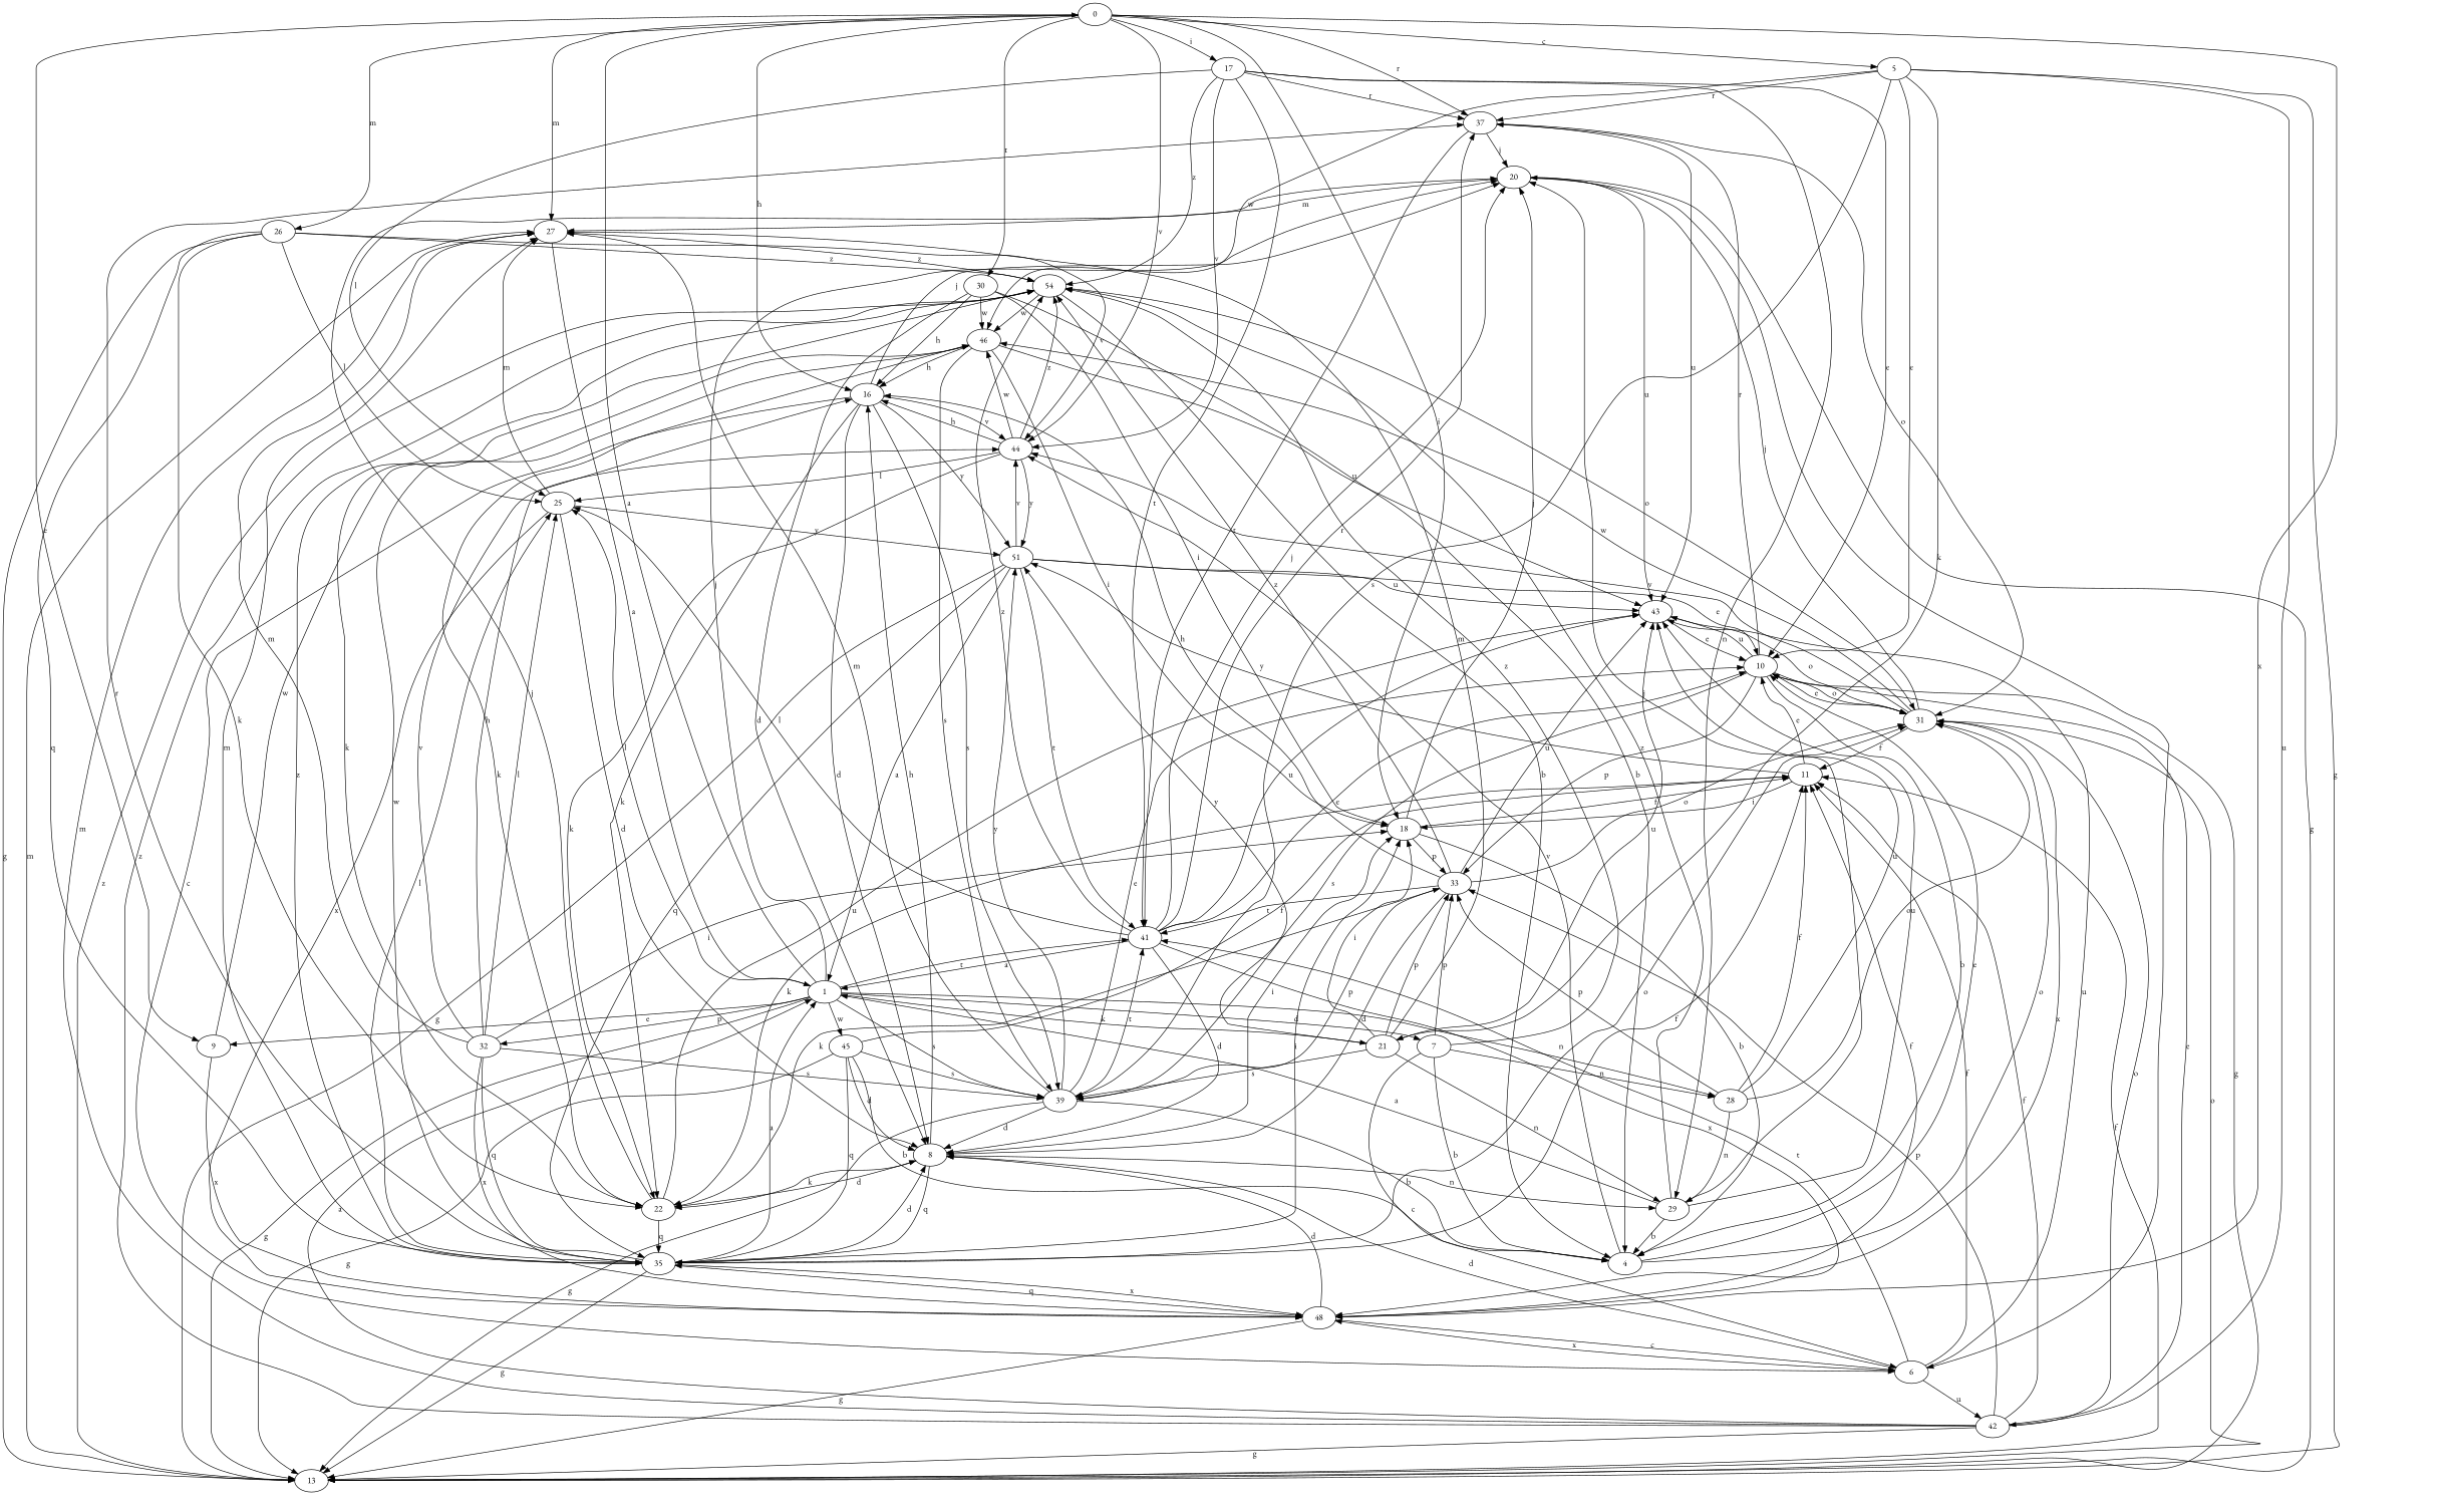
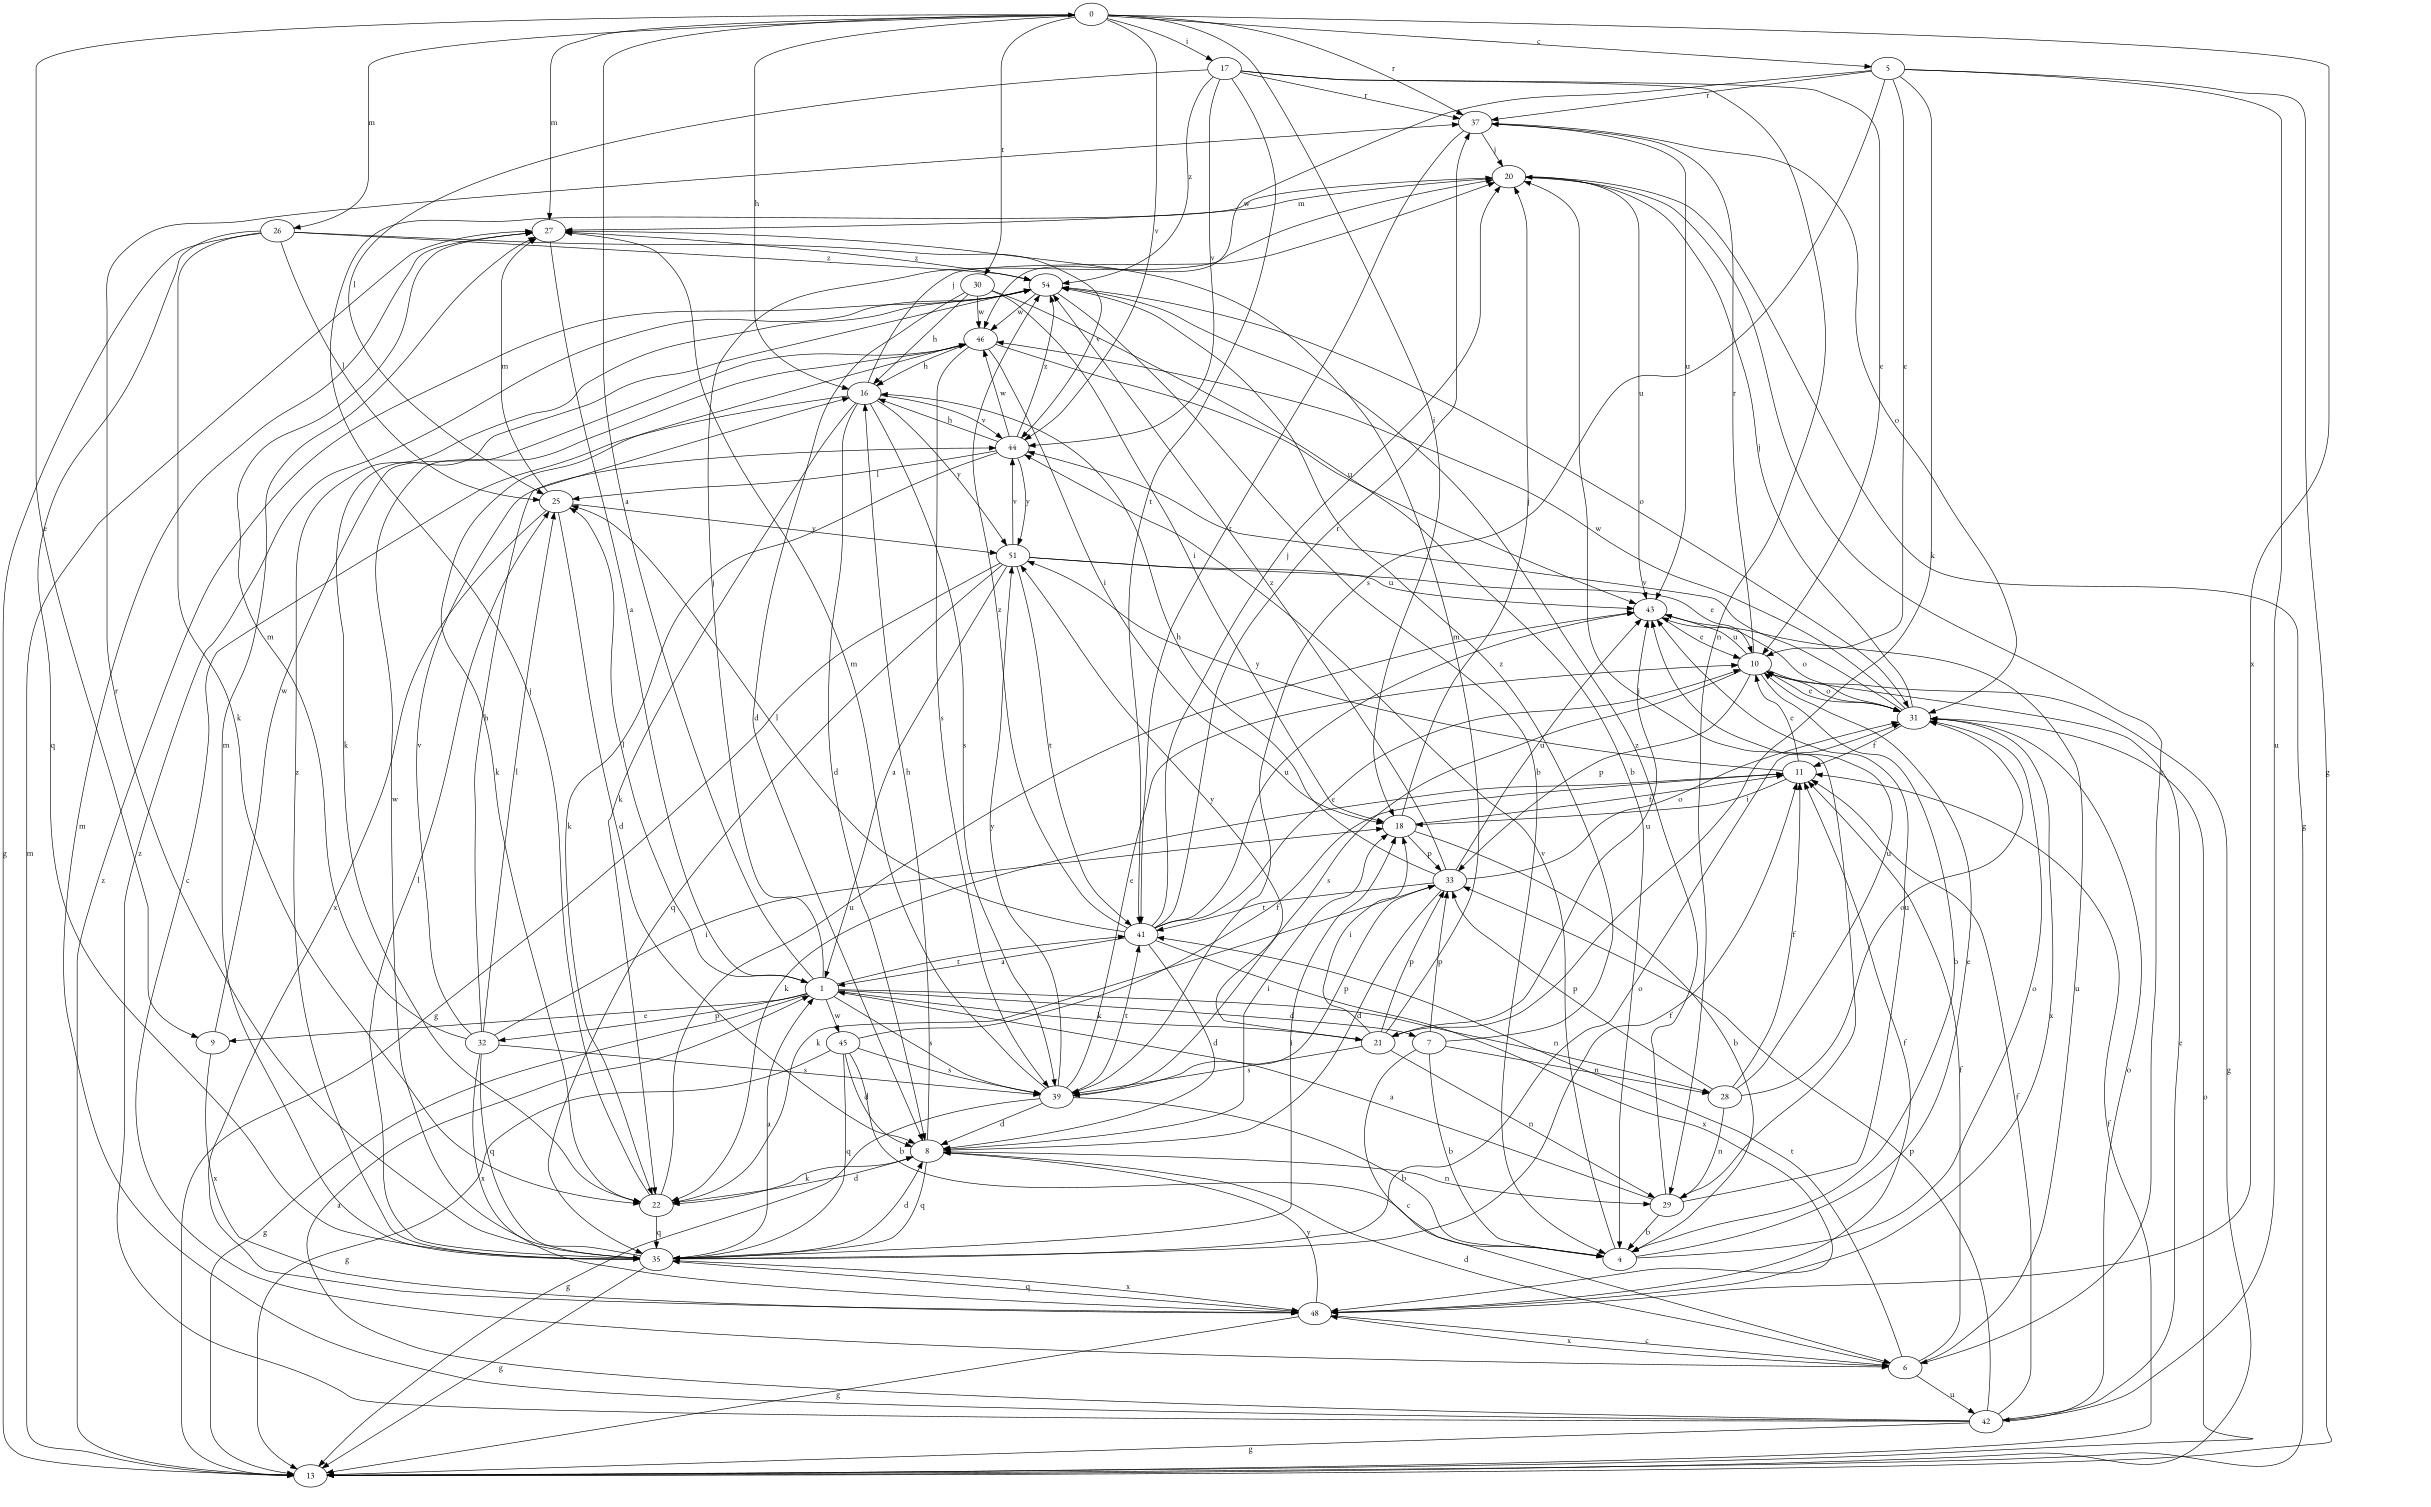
  strict digraph {
    fontname="EB Garamond"
    node [fontname="EB Garamond"]
    edge [fontname="EB Garamond"]
    0
    5
    9
    16
    17
    18
    26
    27
    37
    n10 [label=30]
    44
    48
    13
    21
    39
    10
    42
    46
    20
    6
    8
    22
    51
    25
    41
    54
    29
    4
    11
    33
    35
    1
    31
    43
    7
    28
    32
    45
    0 -> 5 [label=c]
    0 -> 9 [label=e]
    0 -> 16 [label=h]
    0 -> 17 [label=i]
    0 -> 18 [label=i]
    0 -> 26 [label=m]
    0 -> 27 [label=m]
    0 -> 37 [label=r]
    0 -> n10 [label=t]
    0 -> 44 [label=v]
    0 -> 48 [label=x]
    5 -> 37 [label=r]
    5 -> 13 [label=g]
    5 -> 21 [label=k]
    5 -> 39 [label=s]
    5 -> 10 [label=e]
    5 -> 42 [label=u]
    5 -> 46 [label=w]
    9 -> 48 [label=x]
    9 -> 46 [label=w]
    16 -> 44 [label=v]
    16 -> 39 [label=s]
    16 -> 20 [label=j]
    16 -> 6 [label=c]
    16 -> 8 [label=d]
    16 -> 22 [label=k]
    16 -> 51 [label=y]
    17 -> 37 [label=r]
    17 -> 44 [label=v]
    17 -> 10 [label=e]
    17 -> 25 [label=l]
    17 -> 41 [label=t]
    17 -> 54 [label=z]
    17 -> 29 [label=n]
    18 -> 20 [label=j]
    18 -> 4 [label=b]
    18 -> 11 [label=f]
    18 -> 33 [label=p]
    26 -> 44 [label=v]
    26 -> 13 [label=g]
    26 -> 22 [label=k]
    26 -> 25 [label=l]
    26 -> 54 [label=z]
    26 -> 35 [label=q]
    27 -> 54 [label=z]
    27 -> 1 [label=a]
    37 -> 20 [label=j]
    37 -> 41 [label=t]
    37 -> 31 [label=o]
    37 -> 43 [label=u]
    n10 -> 16 [label=h]
    n10 -> 18 [label=i]
    n10 -> 46 [label=w]
    n10 -> 8 [label=d]
    n10 -> 4 [label=b]
    44 -> 16 [label=h]
    44 -> 46 [label=w]
    44 -> 22 [label=k]
    44 -> 51 [label=y]
    44 -> 25 [label=l]
    44 -> 54 [label=z]
    48 -> 13 [label=g]
    48 -> 6 [label=c]
-   48 -> 8 [label=d]
+   48 -> 8 [label=y]
    48 -> 11 [label=f]
    48 -> 35 [label=q]
    13 -> 27 [label=m]
    13 -> 54 [label=z]
    13 -> 11 [label=f]
    13 -> 31 [label=o]
    21 -> 18 [label=i]
    21 -> 27 [label=m]
    21 -> 39 [label=s]
    21 -> 51 [label=y]
    21 -> 29 [label=n]
    21 -> 33 [label=p]
    21 -> 43 [label=u]
    39 -> 27 [label=m]
    39 -> 13 [label=g]
    39 -> 10 [label=e]
    39 -> 8 [label=d]
    39 -> 51 [label=y]
    39 -> 41 [label=t]
    39 -> 4 [label=b]
    39 -> 33 [label=p]
    10 -> 37 [label=r]
    10 -> 13 [label=g]
    10 -> 39 [label=s]
    10 -> 4 [label=b]
    10 -> 33 [label=p]
    10 -> 31 [label=o]
    10 -> 43 [label=u]
    42 -> 27 [label=m]
    42 -> 13 [label=g]
    42 -> 10 [label=e]
    42 -> 54 [label=z]
    42 -> 11 [label=f]
    42 -> 33 [label=p]
    42 -> 1 [label=a]
    42 -> 31 [label=o]
    46 -> 16 [label=h]
    46 -> 18 [label=i]
    46 -> 39 [label=s]
    46 -> 22 [label=k]
    46 -> 43 [label=u]
    20 -> 27 [label=m]
    20 -> 13 [label=g]
    20 -> 6 [label=c]
    20 -> 43 [label=u]
    6 -> 48 [label=x]
    6 -> 42 [label=u]
    6 -> 8 [label=d]
    6 -> 41 [label=t]
    6 -> 11 [label=f]
    6 -> 43 [label=u]
    8 -> 16 [label=h]
    8 -> 18 [label=i]
    8 -> 22 [label=k]
    8 -> 29 [label=n]
    8 -> 35 [label=q]
    22 -> 20 [label=j]
    22 -> 8 [label=d]
    22 -> 35 [label=q]
    22 -> 43 [label=u]
    51 -> 44 [label=v]
    51 -> 13 [label=g]
    51 -> 10 [label=e]
    51 -> 41 [label=t]
    51 -> 35 [label=q]
    51 -> 1 [label=a]
    51 -> 43 [label=u]
    25 -> 27 [label=m]
    25 -> 48 [label=x]
    25 -> 8 [label=d]
    25 -> 51 [label=y]
    41 -> 37 [label=r]
    41 -> 48 [label=x]
    41 -> 10 [label=e]
    41 -> 20 [label=j]
    41 -> 8 [label=d]
    41 -> 25 [label=l]
    41 -> 54 [label=z]
    41 -> 1 [label=a]
    41 -> 43 [label=u]
    54 -> 46 [label=w]
    54 -> 22 [label=k]
    54 -> 4 [label=b]
    54 -> 31 [label=o]
    29 -> 20 [label=j]
    29 -> 54 [label=z]
    29 -> 4 [label=b]
    29 -> 1 [label=a]
    29 -> 43 [label=u]
    4 -> 44 [label=v]
    4 -> 10 [label=e]
    4 -> 31 [label=o]
    11 -> 18 [label=i]
    11 -> 10 [label=e]
    11 -> 22 [label=k]
    11 -> 51 [label=y]
    33 -> 16 [label=h]
    33 -> 8 [label=d]
    33 -> 22 [label=k]
    33 -> 41 [label=t]
    33 -> 54 [label=z]
    33 -> 31 [label=o]
    33 -> 43 [label=u]
    35 -> 18 [label=i]
    35 -> 27 [label=m]
    35 -> 37 [label=r]
    35 -> 48 [label=x]
    35 -> 13 [label=g]
    35 -> 46 [label=w]
    35 -> 8 [label=d]
    35 -> 25 [label=l]
    35 -> 54 [label=z]
    35 -> 11 [label=f]
    35 -> 1 [label=a]
    35 -> 31 [label=o]
    1 -> 0 [label=a]
    1 -> 9 [label=e]
    1 -> 13 [label=g]
    1 -> 21 [label=k]
    1 -> 39 [label=s]
    1 -> 20 [label=j]
    1 -> 25 [label=l]
    1 -> 41 [label=t]
    1 -> 7 [label=d]
    1 -> 28 [label=n]
    1 -> 32 [label=p]
    1 -> 45 [label=w]
    31 -> 44 [label=v]
    31 -> 48 [label=x]
    31 -> 10 [label=e]
    31 -> 46 [label=w]
    31 -> 20 [label=j]
    31 -> 11 [label=f]
    43 -> 10 [label=e]
    43 -> 31 [label=o]
    7 -> 6 [label=c]
    7 -> 54 [label=z]
    7 -> 4 [label=b]
    7 -> 33 [label=p]
    7 -> 28 [label=n]
    28 -> 29 [label=n]
    28 -> 11 [label=f]
    28 -> 33 [label=p]
    28 -> 31 [label=o]
    28 -> 43 [label=u]
    32 -> 16 [label=h]
    32 -> 18 [label=i]
    32 -> 27 [label=m]
    32 -> 44 [label=v]
    32 -> 48 [label=x]
    32 -> 39 [label=s]
    32 -> 25 [label=l]
    32 -> 35 [label=q]
    45 -> 13 [label=g]
    45 -> 39 [label=s]
    45 -> 8 [label=d]
    45 -> 4 [label=b]
    45 -> 11 [label=f]
    45 -> 35 [label=q]
  }
